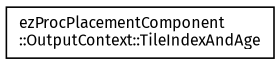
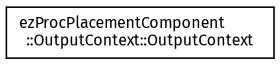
  digraph {
    rankdir=LR
    fontname="Fira Sans"
-   n1 [color=black fillcolor=white fontname="Fira Sans" fontsize=10 height=0.2 label="ezProcPlacementComponent\l::OutputContext::TileIndexAndAge" shape=record style=filled width=0.4]
+   n1 [color=black fillcolor=white fontname="Fira Sans" fontsize=10 height=0.2 label="ezProcPlacementComponent\l::OutputContext::OutputContext" shape=record style=filled width=0.4]
  }
